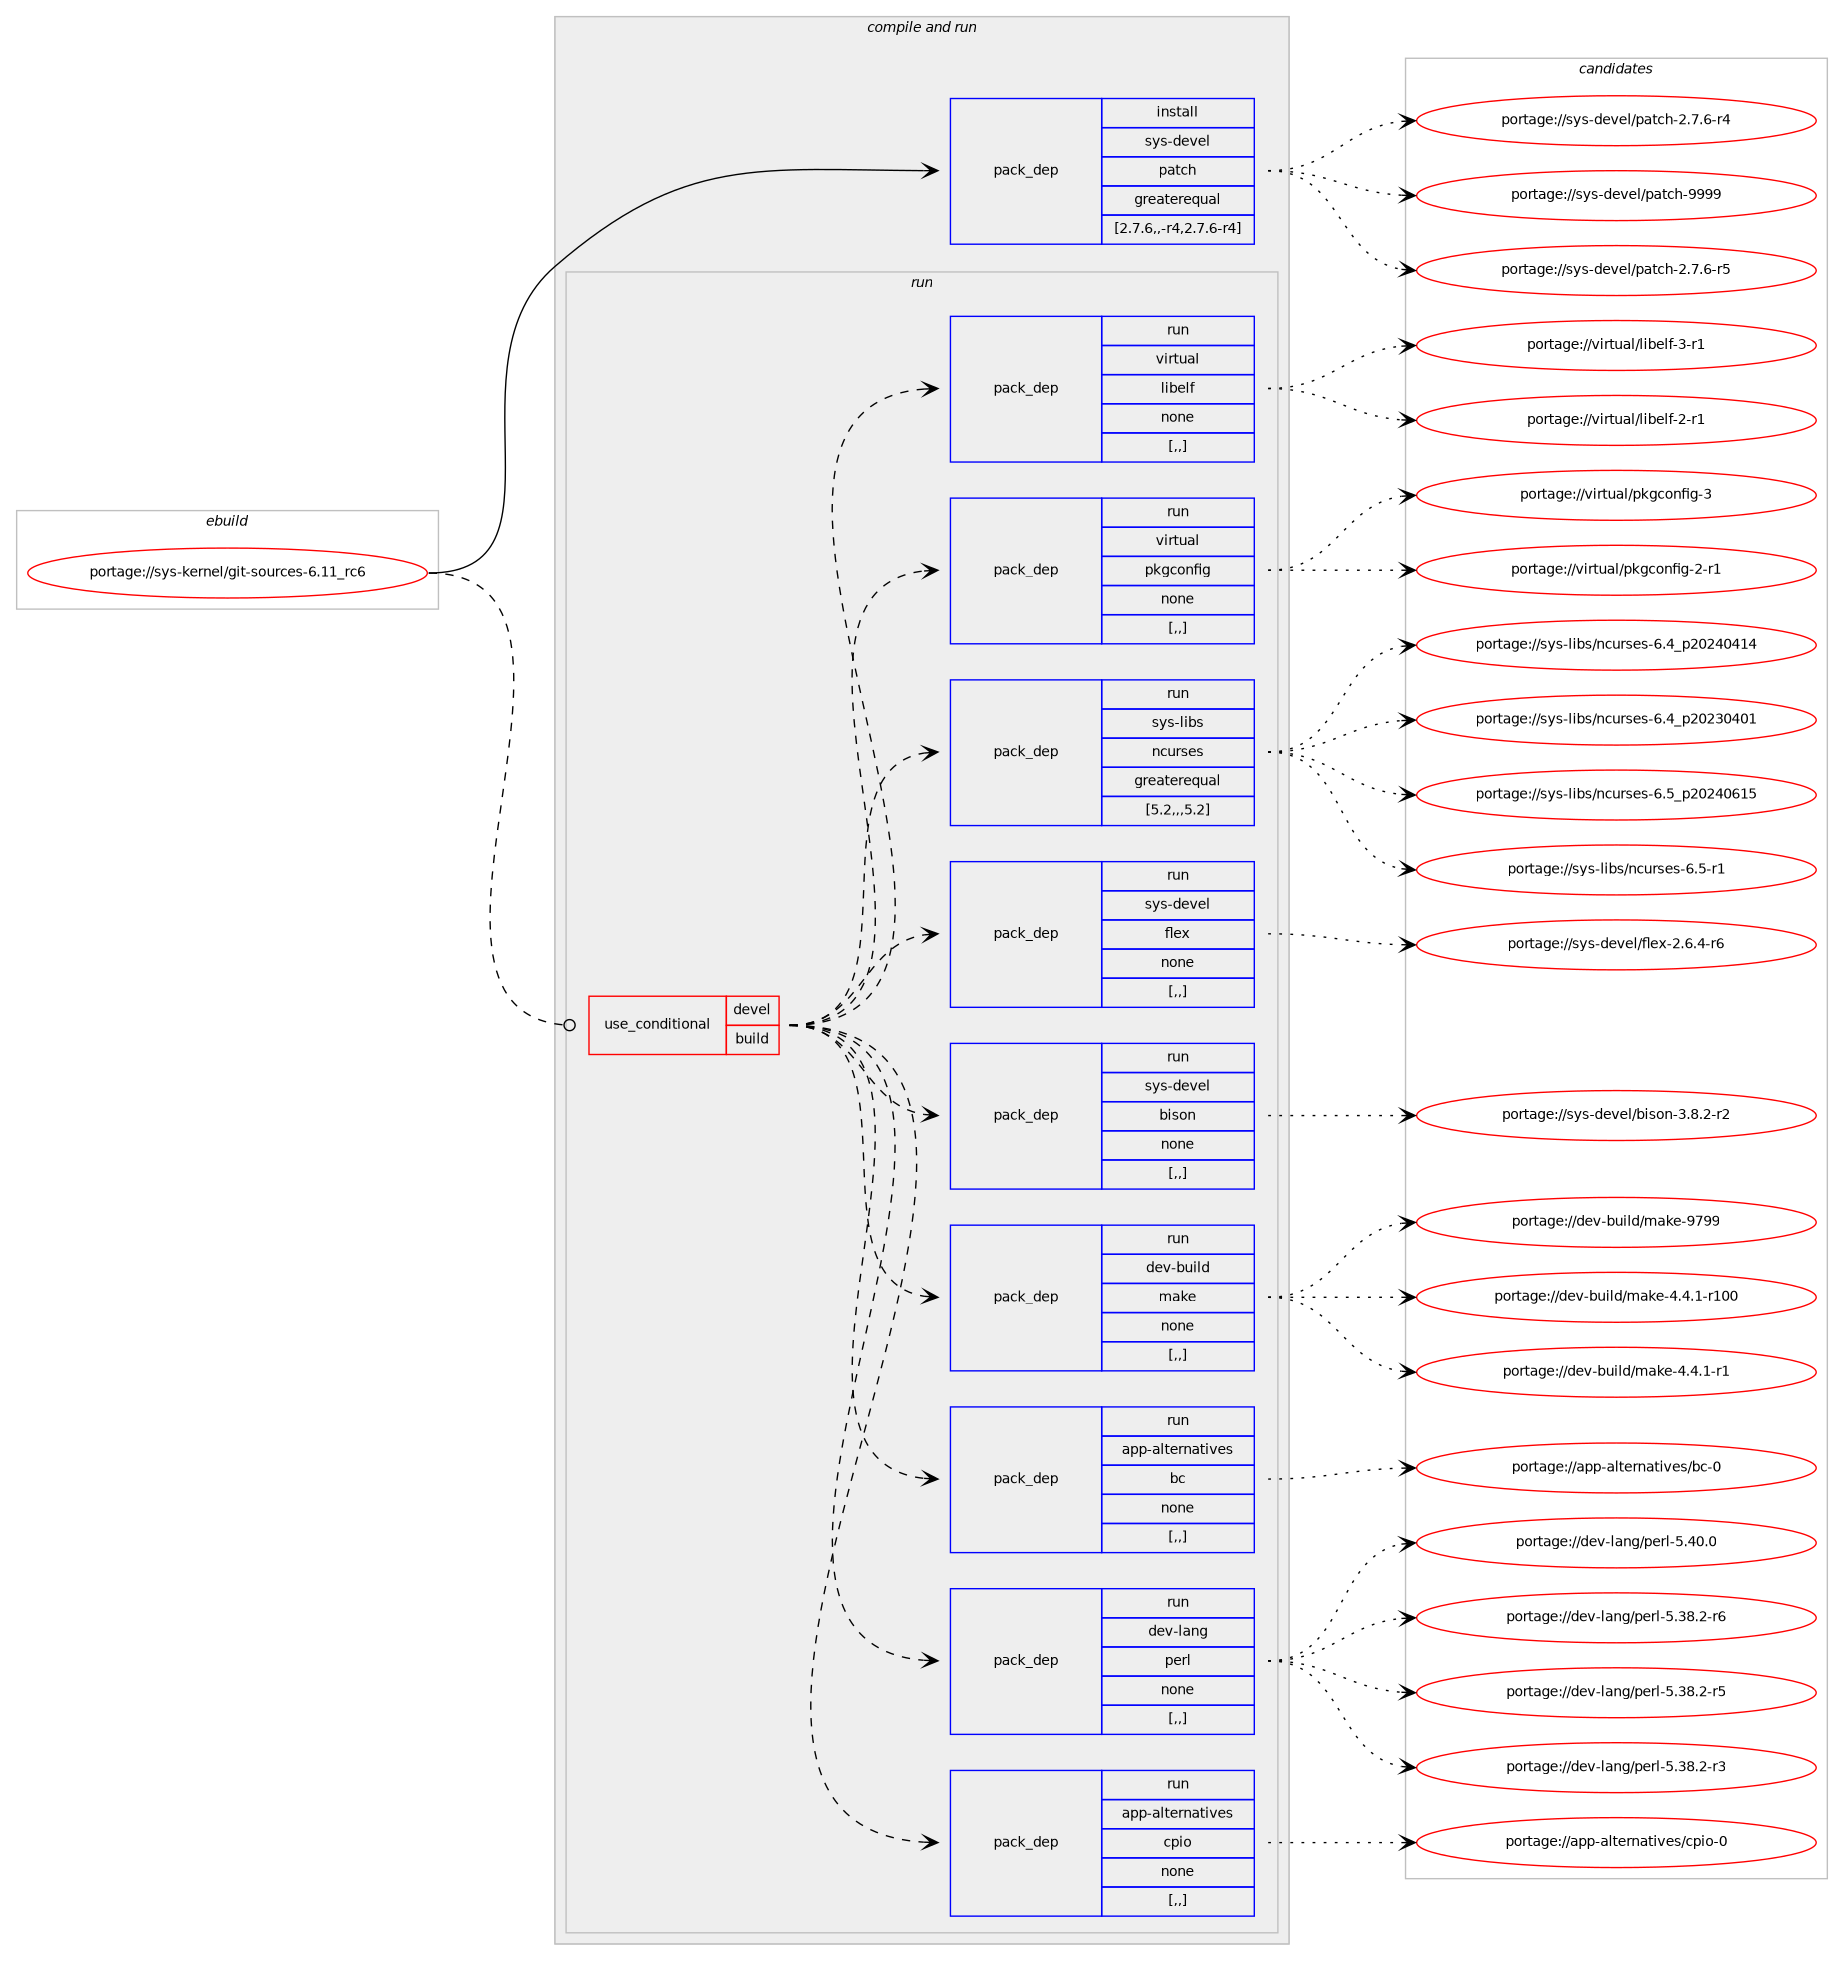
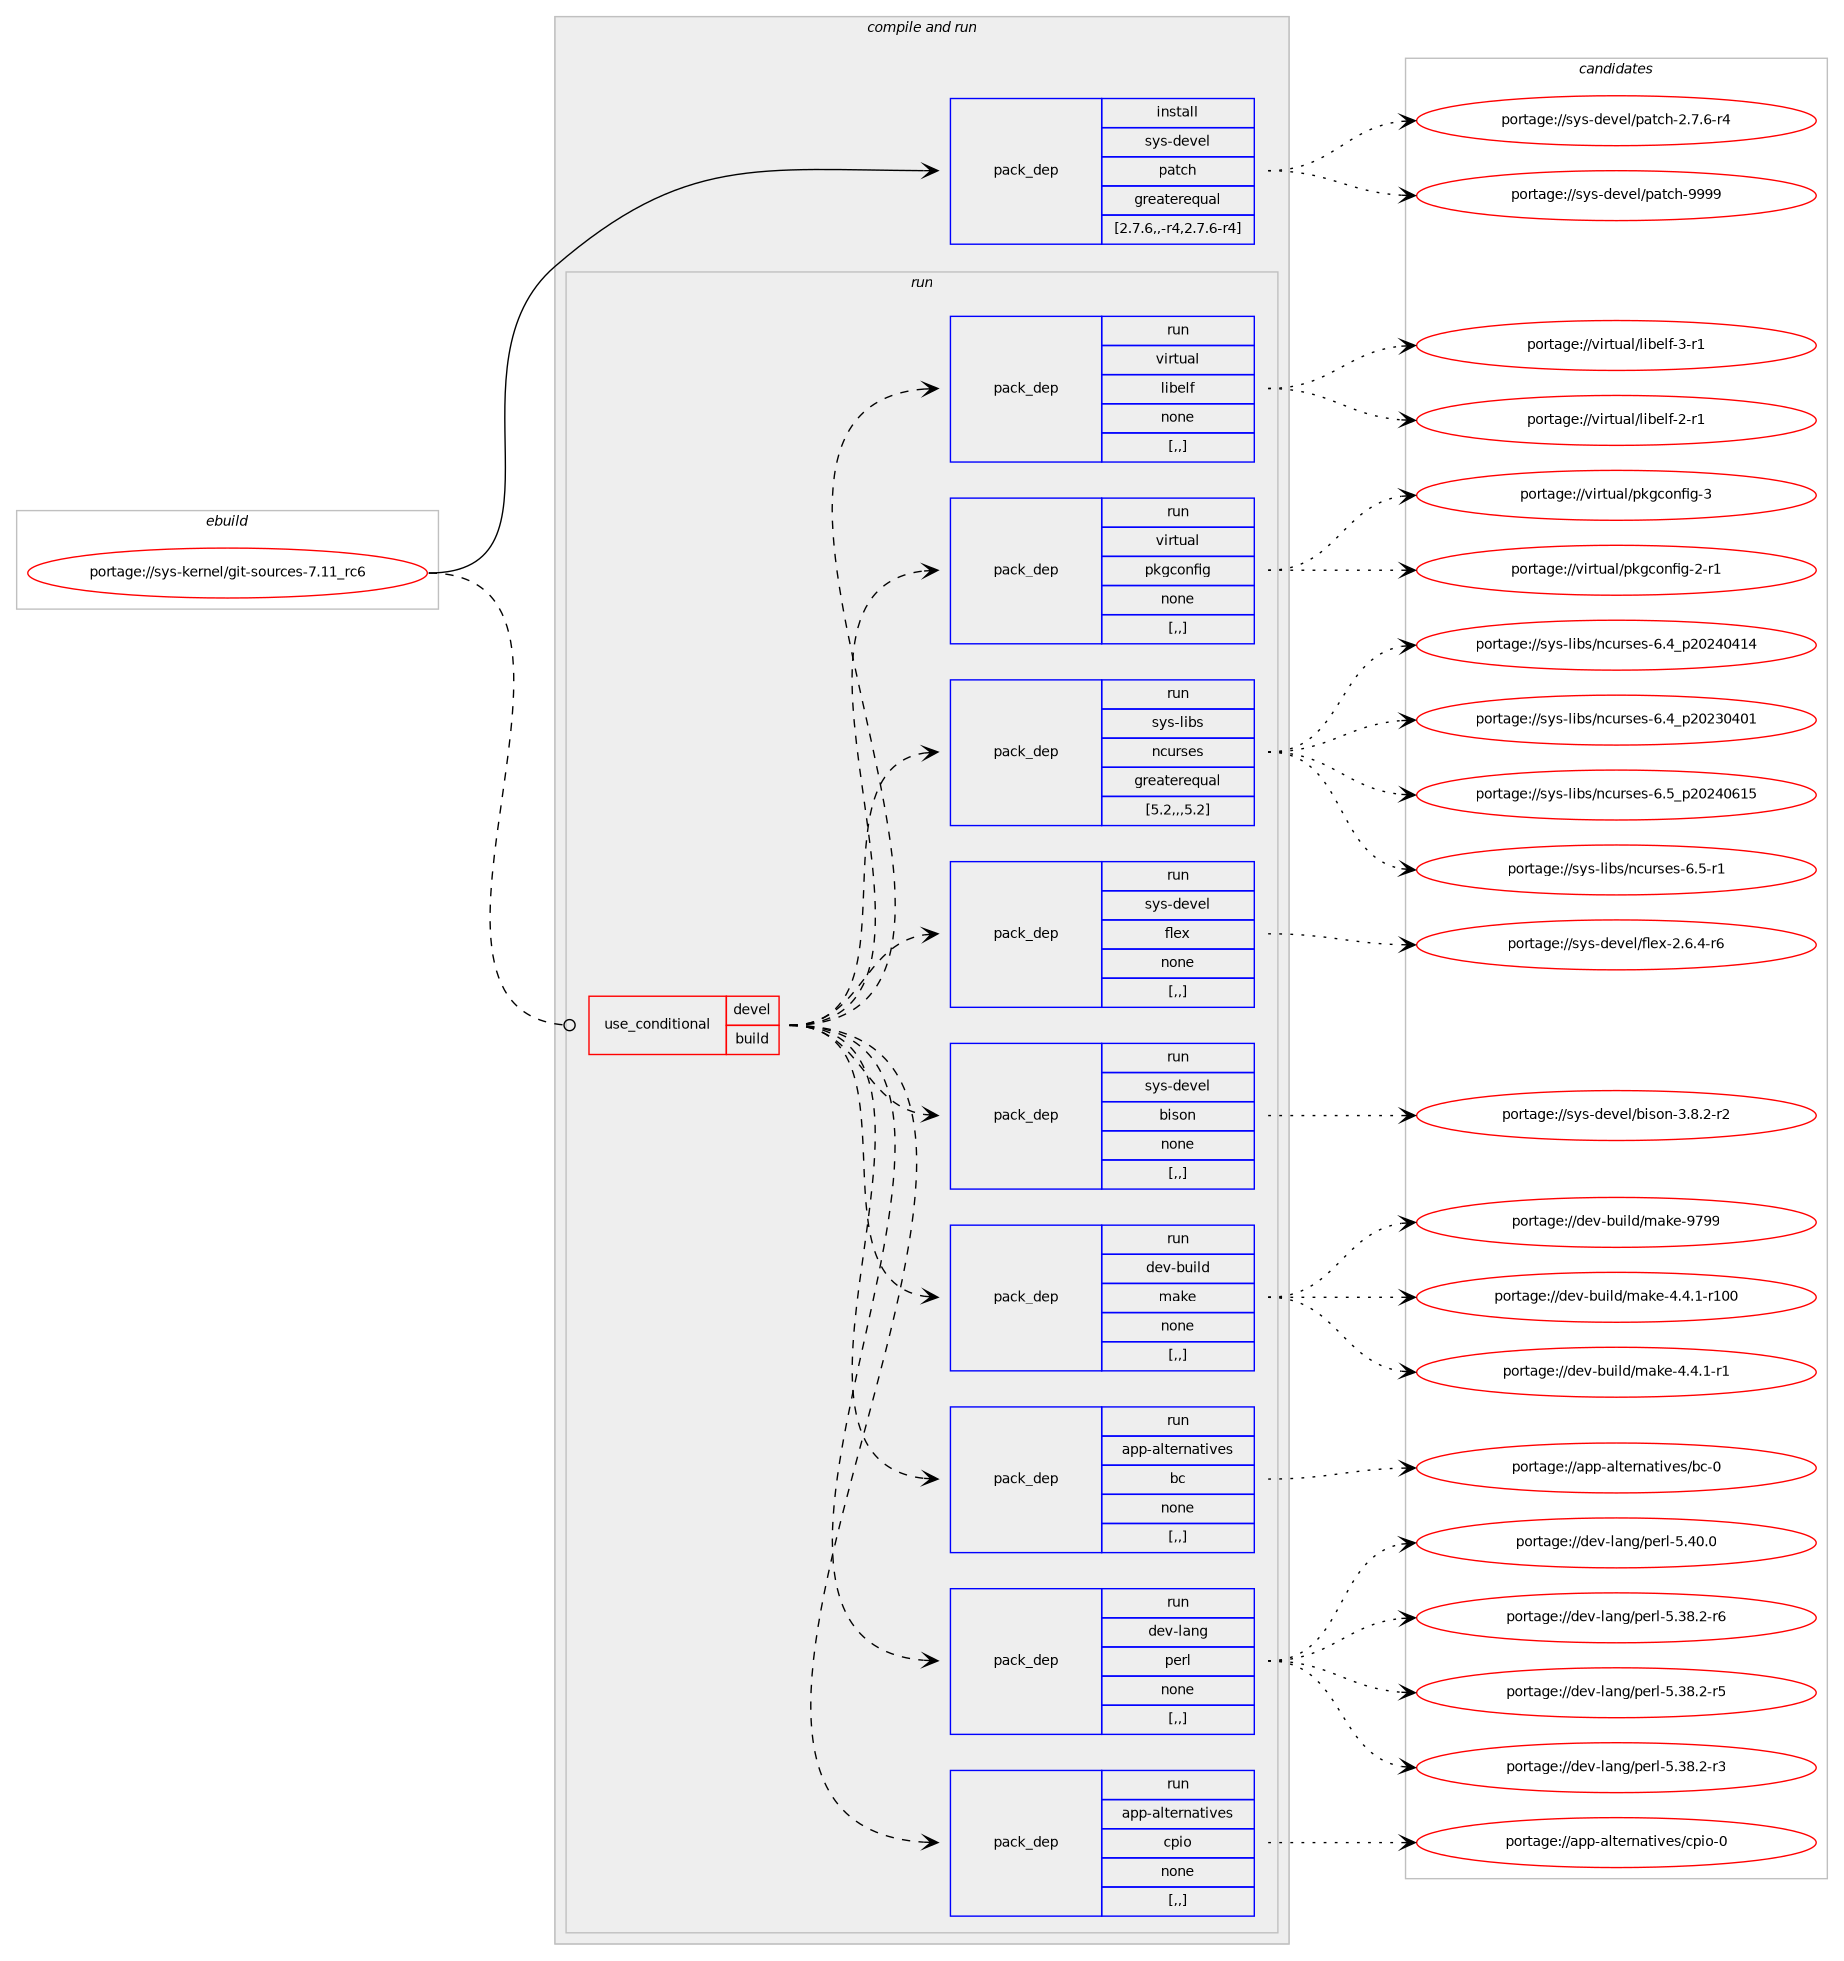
  digraph {
    compound=true
    concentrate=true
    fontname="DejaVu Sans"
    fontsize=10
    newrank=true
    rankdir=LR
    ranksep=1.5
    node [color=red fontname="DejaVu Sans" fontsize=10]
    edge [arrowhead=vee fontname="DejaVu Sans" headport=w style=dotted tailport=e weight=100]
-   n1 [label="portage://sys-kernel/git-sources-6.11_rc6" width=4]
+   n1 [label="portage://sys-kernel/git-sources-7.11_rc6" width=4]
    n2 [color=blue label=<<TABLE BORDER="0" CELLBORDER="1" CELLSPACING="0" CELLPADDING="4" WIDTH="220"><TR><TD ROWSPAN="6" CELLPADDING="30">pack_dep</TD></TR><TR><TD WIDTH="110">install</TD></TR><TR><TD>sys-devel</TD></TR><TR><TD>patch</TD></TR><TR><TD>greaterequal</TD></TR><TR><TD>[2.7.6,,-r4,2.7.6-r4]</TD></TR></TABLE>> shape=none]
    n3 [color=blue label=<<TABLE BORDER="0" CELLBORDER="1" CELLSPACING="0" CELLPADDING="4" WIDTH="220"><TR><TD ROWSPAN="6" CELLPADDING="30">pack_dep</TD></TR><TR><TD WIDTH="110">run</TD></TR><TR><TD>app-alternatives</TD></TR><TR><TD>cpio</TD></TR><TR><TD>none</TD></TR><TR><TD>[,,]</TD></TR></TABLE>> shape=none]
    n4 [color=blue label=<<TABLE BORDER="0" CELLBORDER="1" CELLSPACING="0" CELLPADDING="4" WIDTH="220"><TR><TD ROWSPAN="6" CELLPADDING="30">pack_dep</TD></TR><TR><TD WIDTH="110">run</TD></TR><TR><TD>dev-lang</TD></TR><TR><TD>perl</TD></TR><TR><TD>none</TD></TR><TR><TD>[,,]</TD></TR></TABLE>> shape=none]
    n5 [color=blue label=<<TABLE BORDER="0" CELLBORDER="1" CELLSPACING="0" CELLPADDING="4" WIDTH="220"><TR><TD ROWSPAN="6" CELLPADDING="30">pack_dep</TD></TR><TR><TD WIDTH="110">run</TD></TR><TR><TD>app-alternatives</TD></TR><TR><TD>bc</TD></TR><TR><TD>none</TD></TR><TR><TD>[,,]</TD></TR></TABLE>> shape=none]
    n6 [color=blue label=<<TABLE BORDER="0" CELLBORDER="1" CELLSPACING="0" CELLPADDING="4" WIDTH="220"><TR><TD ROWSPAN="6" CELLPADDING="30">pack_dep</TD></TR><TR><TD WIDTH="110">run</TD></TR><TR><TD>dev-build</TD></TR><TR><TD>make</TD></TR><TR><TD>none</TD></TR><TR><TD>[,,]</TD></TR></TABLE>> shape=none]
    n7 [color=blue label=<<TABLE BORDER="0" CELLBORDER="1" CELLSPACING="0" CELLPADDING="4" WIDTH="220"><TR><TD ROWSPAN="6" CELLPADDING="30">pack_dep</TD></TR><TR><TD WIDTH="110">run</TD></TR><TR><TD>sys-devel</TD></TR><TR><TD>bison</TD></TR><TR><TD>none</TD></TR><TR><TD>[,,]</TD></TR></TABLE>> shape=none]
    n8 [color=blue label=<<TABLE BORDER="0" CELLBORDER="1" CELLSPACING="0" CELLPADDING="4" WIDTH="220"><TR><TD ROWSPAN="6" CELLPADDING="30">pack_dep</TD></TR><TR><TD WIDTH="110">run</TD></TR><TR><TD>sys-devel</TD></TR><TR><TD>flex</TD></TR><TR><TD>none</TD></TR><TR><TD>[,,]</TD></TR></TABLE>> shape=none]
    n9 [color=blue label=<<TABLE BORDER="0" CELLBORDER="1" CELLSPACING="0" CELLPADDING="4" WIDTH="220"><TR><TD ROWSPAN="6" CELLPADDING="30">pack_dep</TD></TR><TR><TD WIDTH="110">run</TD></TR><TR><TD>sys-libs</TD></TR><TR><TD>ncurses</TD></TR><TR><TD>greaterequal</TD></TR><TR><TD>[5.2,,,5.2]</TD></TR></TABLE>> shape=none]
    n10 [color=blue label=<<TABLE BORDER="0" CELLBORDER="1" CELLSPACING="0" CELLPADDING="4" WIDTH="220"><TR><TD ROWSPAN="6" CELLPADDING="30">pack_dep</TD></TR><TR><TD WIDTH="110">run</TD></TR><TR><TD>virtual</TD></TR><TR><TD>pkgconfig</TD></TR><TR><TD>none</TD></TR><TR><TD>[,,]</TD></TR></TABLE>> shape=none]
    n11 [color=blue label=<<TABLE BORDER="0" CELLBORDER="1" CELLSPACING="0" CELLPADDING="4" WIDTH="220"><TR><TD ROWSPAN="6" CELLPADDING="30">pack_dep</TD></TR><TR><TD WIDTH="110">run</TD></TR><TR><TD>virtual</TD></TR><TR><TD>libelf</TD></TR><TR><TD>none</TD></TR><TR><TD>[,,]</TD></TR></TABLE>> shape=none]
    n12 [label=<<TABLE BORDER="0" CELLBORDER="1" CELLSPACING="0" CELLPADDING="4"><TR><TD ROWSPAN="3" CELLPADDING="10">use_conditional</TD></TR><TR><TD>devel</TD></TR><TR><TD>build</TD></TR></TABLE>> shape=none]
    n13 [label="portage://sys-devel/patch-9999" width=4]
-   n14 [label="portage://sys-devel/patch-2.7.6-r5" width=4]
    n15 [label="portage://sys-devel/patch-2.7.6-r4" width=4]
    n16 [label="portage://app-alternatives/cpio-0" width=4]
    n17 [label="portage://dev-lang/perl-5.40.0" width=4]
    n18 [label="portage://dev-lang/perl-5.38.2-r6" width=4]
    n19 [label="portage://dev-lang/perl-5.38.2-r5" width=4]
    n20 [label="portage://dev-lang/perl-5.38.2-r3" width=4]
    n21 [label="portage://app-alternatives/bc-0" width=4]
    n22 [label="portage://dev-build/make-9799" width=4]
    n23 [label="portage://dev-build/make-4.4.1-r100" width=4]
    n24 [label="portage://dev-build/make-4.4.1-r1" width=4]
    n25 [label="portage://sys-devel/bison-3.8.2-r2" width=4]
    n26 [label="portage://sys-devel/flex-2.6.4-r6" width=4]
    n27 [label="portage://sys-libs/ncurses-6.5_p20240615" width=4]
    n28 [label="portage://sys-libs/ncurses-6.5-r1" width=4]
    n29 [label="portage://sys-libs/ncurses-6.4_p20240414" width=4]
    n30 [label="portage://sys-libs/ncurses-6.4_p20230401" width=4]
    n31 [label="portage://virtual/libelf-3-r1" width=4]
    n32 [label="portage://virtual/libelf-2-r1" width=4]
    n33 [label="portage://virtual/pkgconfig-3" width=4]
    n34 [label="portage://virtual/pkgconfig-2-r1" width=4]
    subgraph cluster_1 {
      color=gray
      label=<<i>ebuild</i>>
      n1
    }
    subgraph cluster_2 {
      color=gray
      label=<<i>dependencies</i>>
      subgraph cluster_3 {
        color=gray
        fillcolor="#eeeeee"
        label=<<i>compile</i>>
        style=filled
        subgraph sub_4 {
          color=gray
          fillcolor="#eeeeee"
          label=<<i>compile</i>>
          style=filled
          n2
        }
      }
      subgraph cluster_5 {
        color=gray
        fillcolor="#eeeeee"
        label=<<i>compile and run</i>>
        style=filled
      }
      subgraph cluster_6 {
        color=gray
        fillcolor="#eeeeee"
        label=<<i>run</i>>
        style=filled
        subgraph sub_7 {
          color=gray
          fillcolor="#eeeeee"
          label=<<i>run</i>>
          style=filled
          n12
          subgraph sub_8 {
            color=gray
            fillcolor="#eeeeee"
            label=<<i>run</i>>
            style=filled
            n3
          }
          subgraph sub_9 {
            color=gray
            fillcolor="#eeeeee"
            label=<<i>run</i>>
            style=filled
            n4
          }
          subgraph sub_10 {
            color=gray
            fillcolor="#eeeeee"
            label=<<i>run</i>>
            style=filled
            n5
          }
          subgraph sub_11 {
            color=gray
            fillcolor="#eeeeee"
            label=<<i>run</i>>
            style=filled
            n6
          }
          subgraph sub_12 {
            color=gray
            fillcolor="#eeeeee"
            label=<<i>run</i>>
            style=filled
            n7
          }
          subgraph sub_13 {
            color=gray
            fillcolor="#eeeeee"
            label=<<i>run</i>>
            style=filled
            n8
          }
          subgraph sub_14 {
            color=gray
            fillcolor="#eeeeee"
            label=<<i>run</i>>
            style=filled
            n9
          }
          subgraph sub_15 {
            color=gray
            fillcolor="#eeeeee"
            label=<<i>run</i>>
            style=filled
            n10
          }
          subgraph sub_16 {
            color=gray
            fillcolor="#eeeeee"
            label=<<i>run</i>>
            style=filled
            n11
          }
        }
      }
    }
    subgraph cluster_17 {
      color=gray
      label=<<i>candidates</i>>
      rank=same
      subgraph sub_18 {
        color=black
        label=<<i>candidates</i>>
        nodesep=1
        rank=same
        n13
-       n14
        n15
      }
      subgraph sub_19 {
        color=black
        label=<<i>candidates</i>>
        nodesep=1
        rank=same
        n16
      }
      subgraph sub_20 {
        color=black
        label=<<i>candidates</i>>
        nodesep=1
        rank=same
        n17
        n18
        n19
        n20
      }
      subgraph sub_21 {
        color=black
        label=<<i>candidates</i>>
        nodesep=1
        rank=same
        n21
      }
      subgraph sub_22 {
        color=black
        label=<<i>candidates</i>>
        nodesep=1
        rank=same
        n22
        n23
        n24
      }
      subgraph sub_23 {
        color=black
        label=<<i>candidates</i>>
        nodesep=1
        rank=same
        n25
      }
      subgraph sub_24 {
        color=black
        label=<<i>candidates</i>>
        nodesep=1
        rank=same
        n26
      }
      subgraph sub_25 {
        color=black
        label=<<i>candidates</i>>
        nodesep=1
        rank=same
        n27
        n28
        n29
        n30
      }
      subgraph sub_26 {
        color=black
        label=<<i>candidates</i>>
        nodesep=1
        rank=same
        n31
        n32
      }
      subgraph sub_27 {
        color=black
        label=<<i>candidates</i>>
        nodesep=1
        rank=same
        n33
        n34
      }
    }
    n1 -> n2 [style=solid weight=20]
    n1 -> n12 [arrowhead=odot style=dashed weight=20]
    n2 -> n13
-   n2 -> n14
    n2 -> n15
    n3 -> n16
    n4 -> n17
    n4 -> n18
    n4 -> n19
    n4 -> n20
    n5 -> n21
    n6 -> n22
    n6 -> n23
    n6 -> n24
    n7 -> n25
    n8 -> n26
    n9 -> n27
    n9 -> n28
    n9 -> n29
    n9 -> n30
    n10 -> n33
    n10 -> n34
    n11 -> n31
    n11 -> n32
    n12 -> n3 [style=dashed weight=20]
    n12 -> n4 [style=dashed weight=20]
    n12 -> n5 [style=dashed weight=20]
    n12 -> n6 [style=dashed weight=20]
    n12 -> n7 [style=dashed weight=20]
    n12 -> n8 [style=dashed weight=20]
    n12 -> n9 [style=dashed weight=20]
    n12 -> n10 [style=dashed weight=20]
    n12 -> n11 [style=dashed weight=20]
  }
